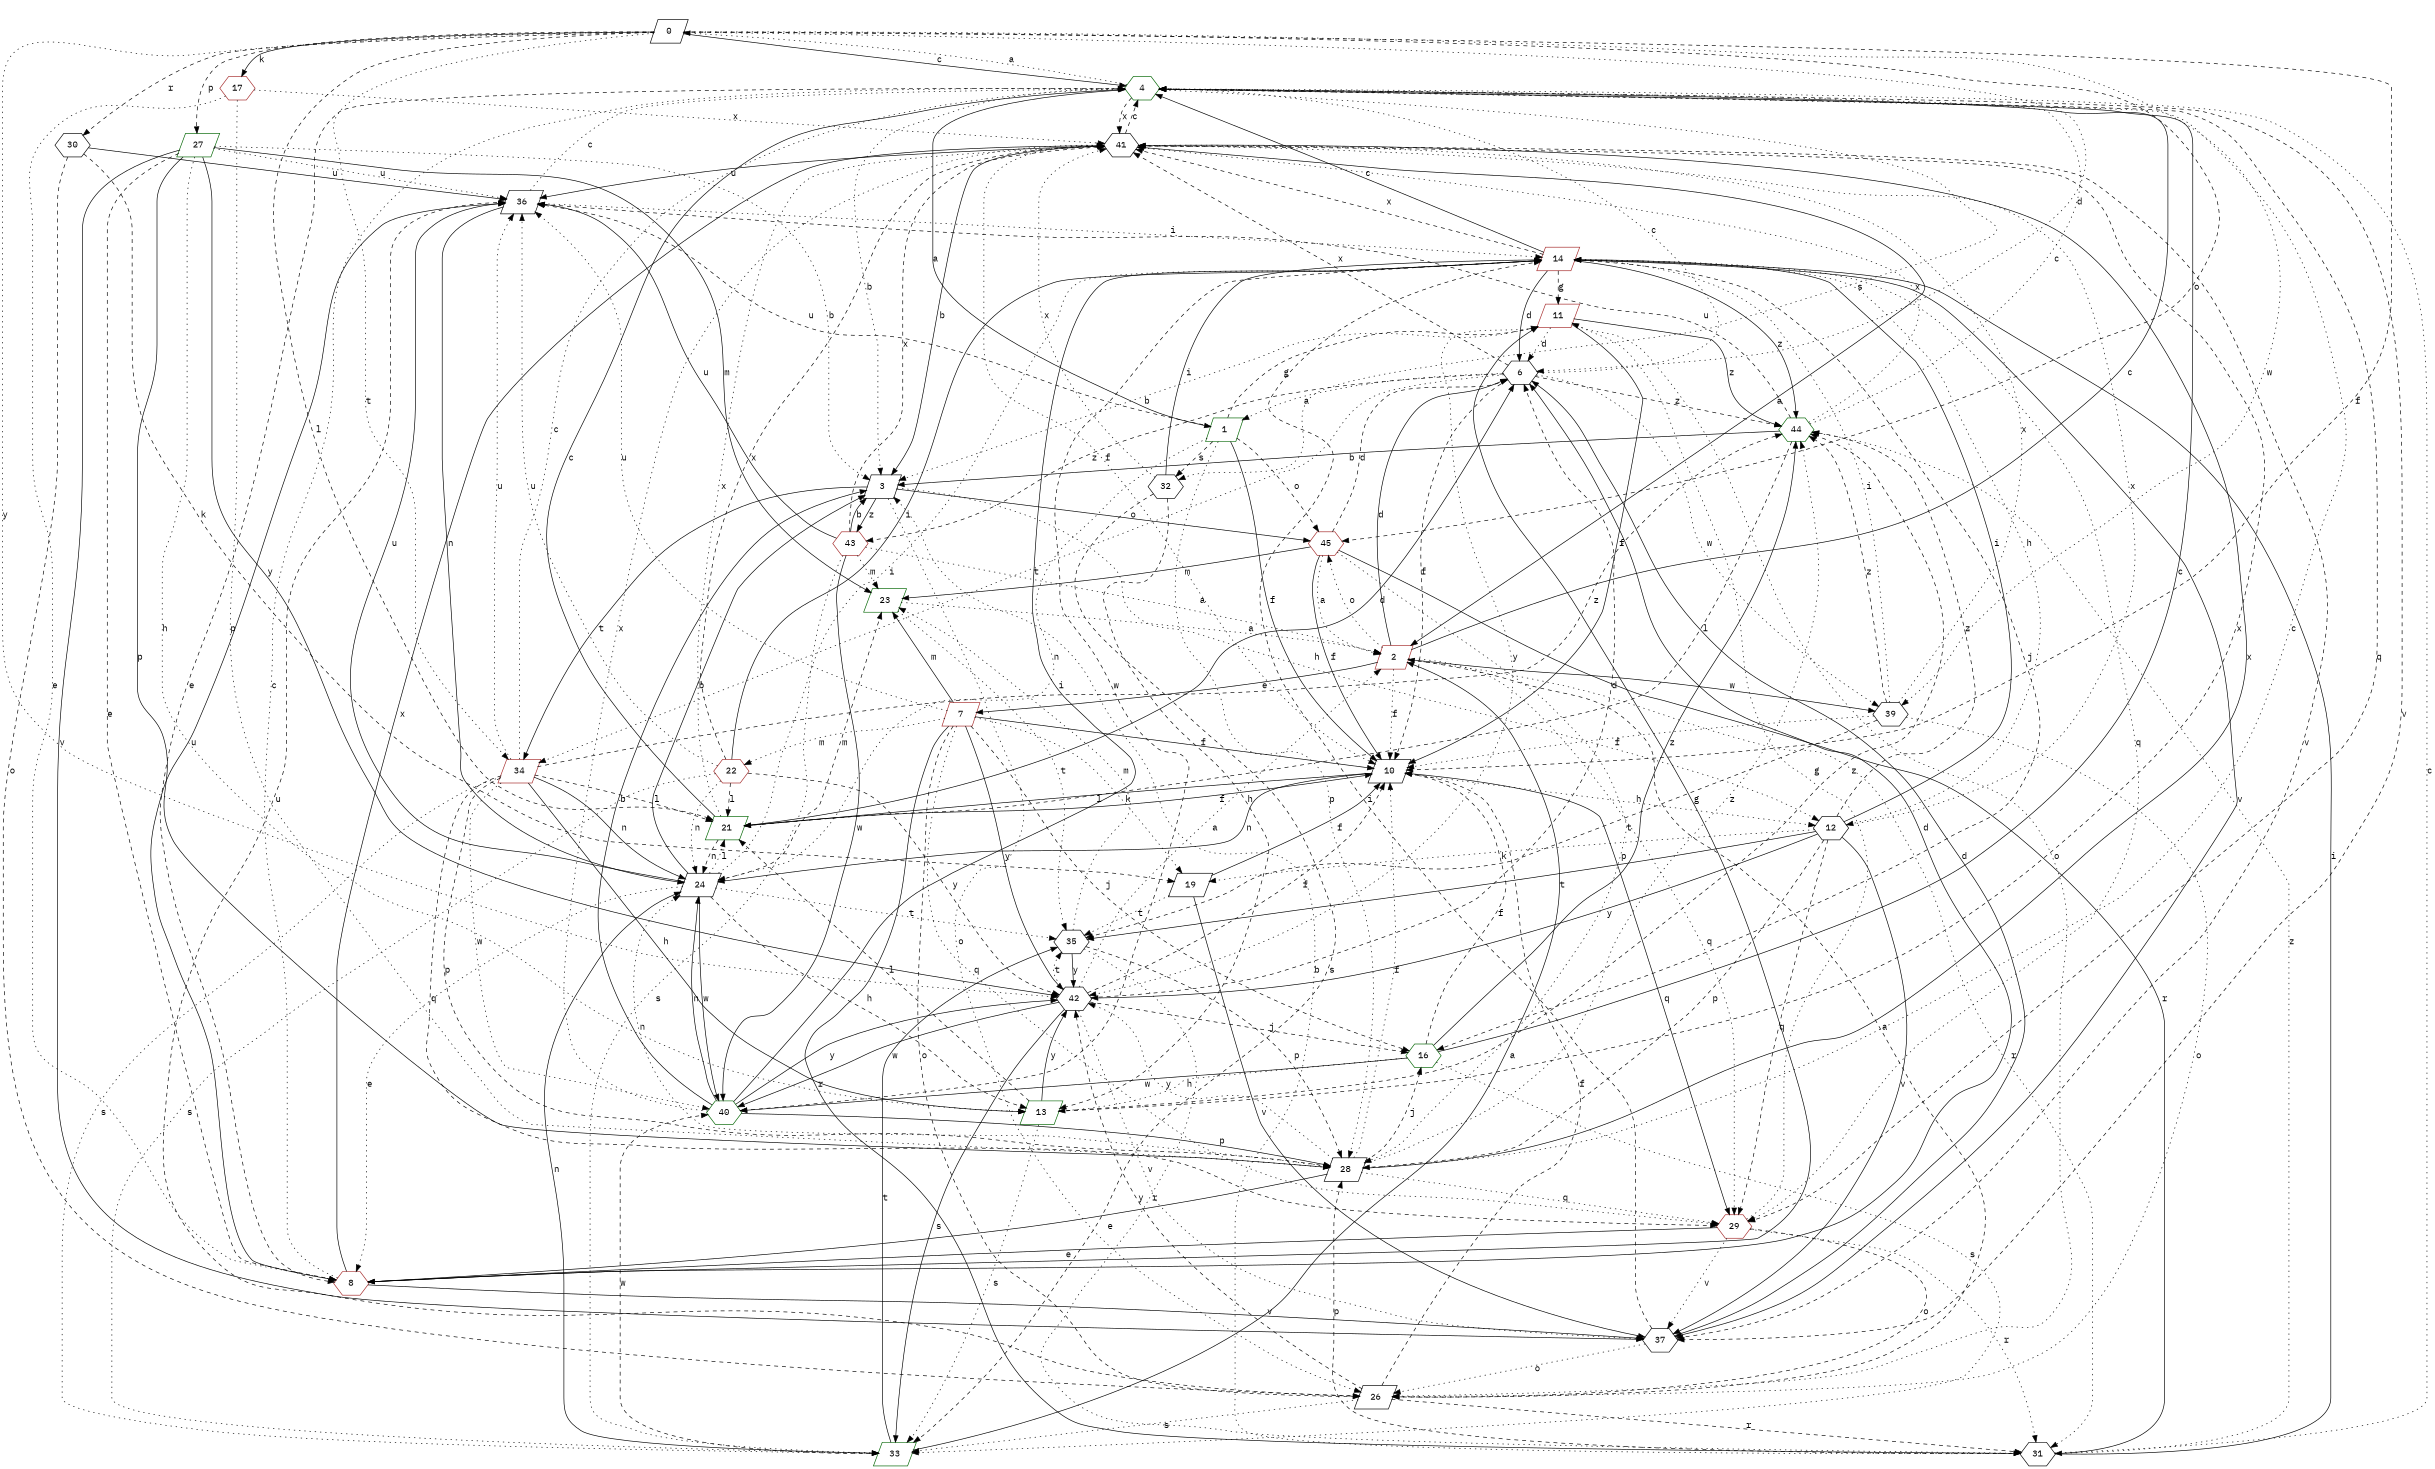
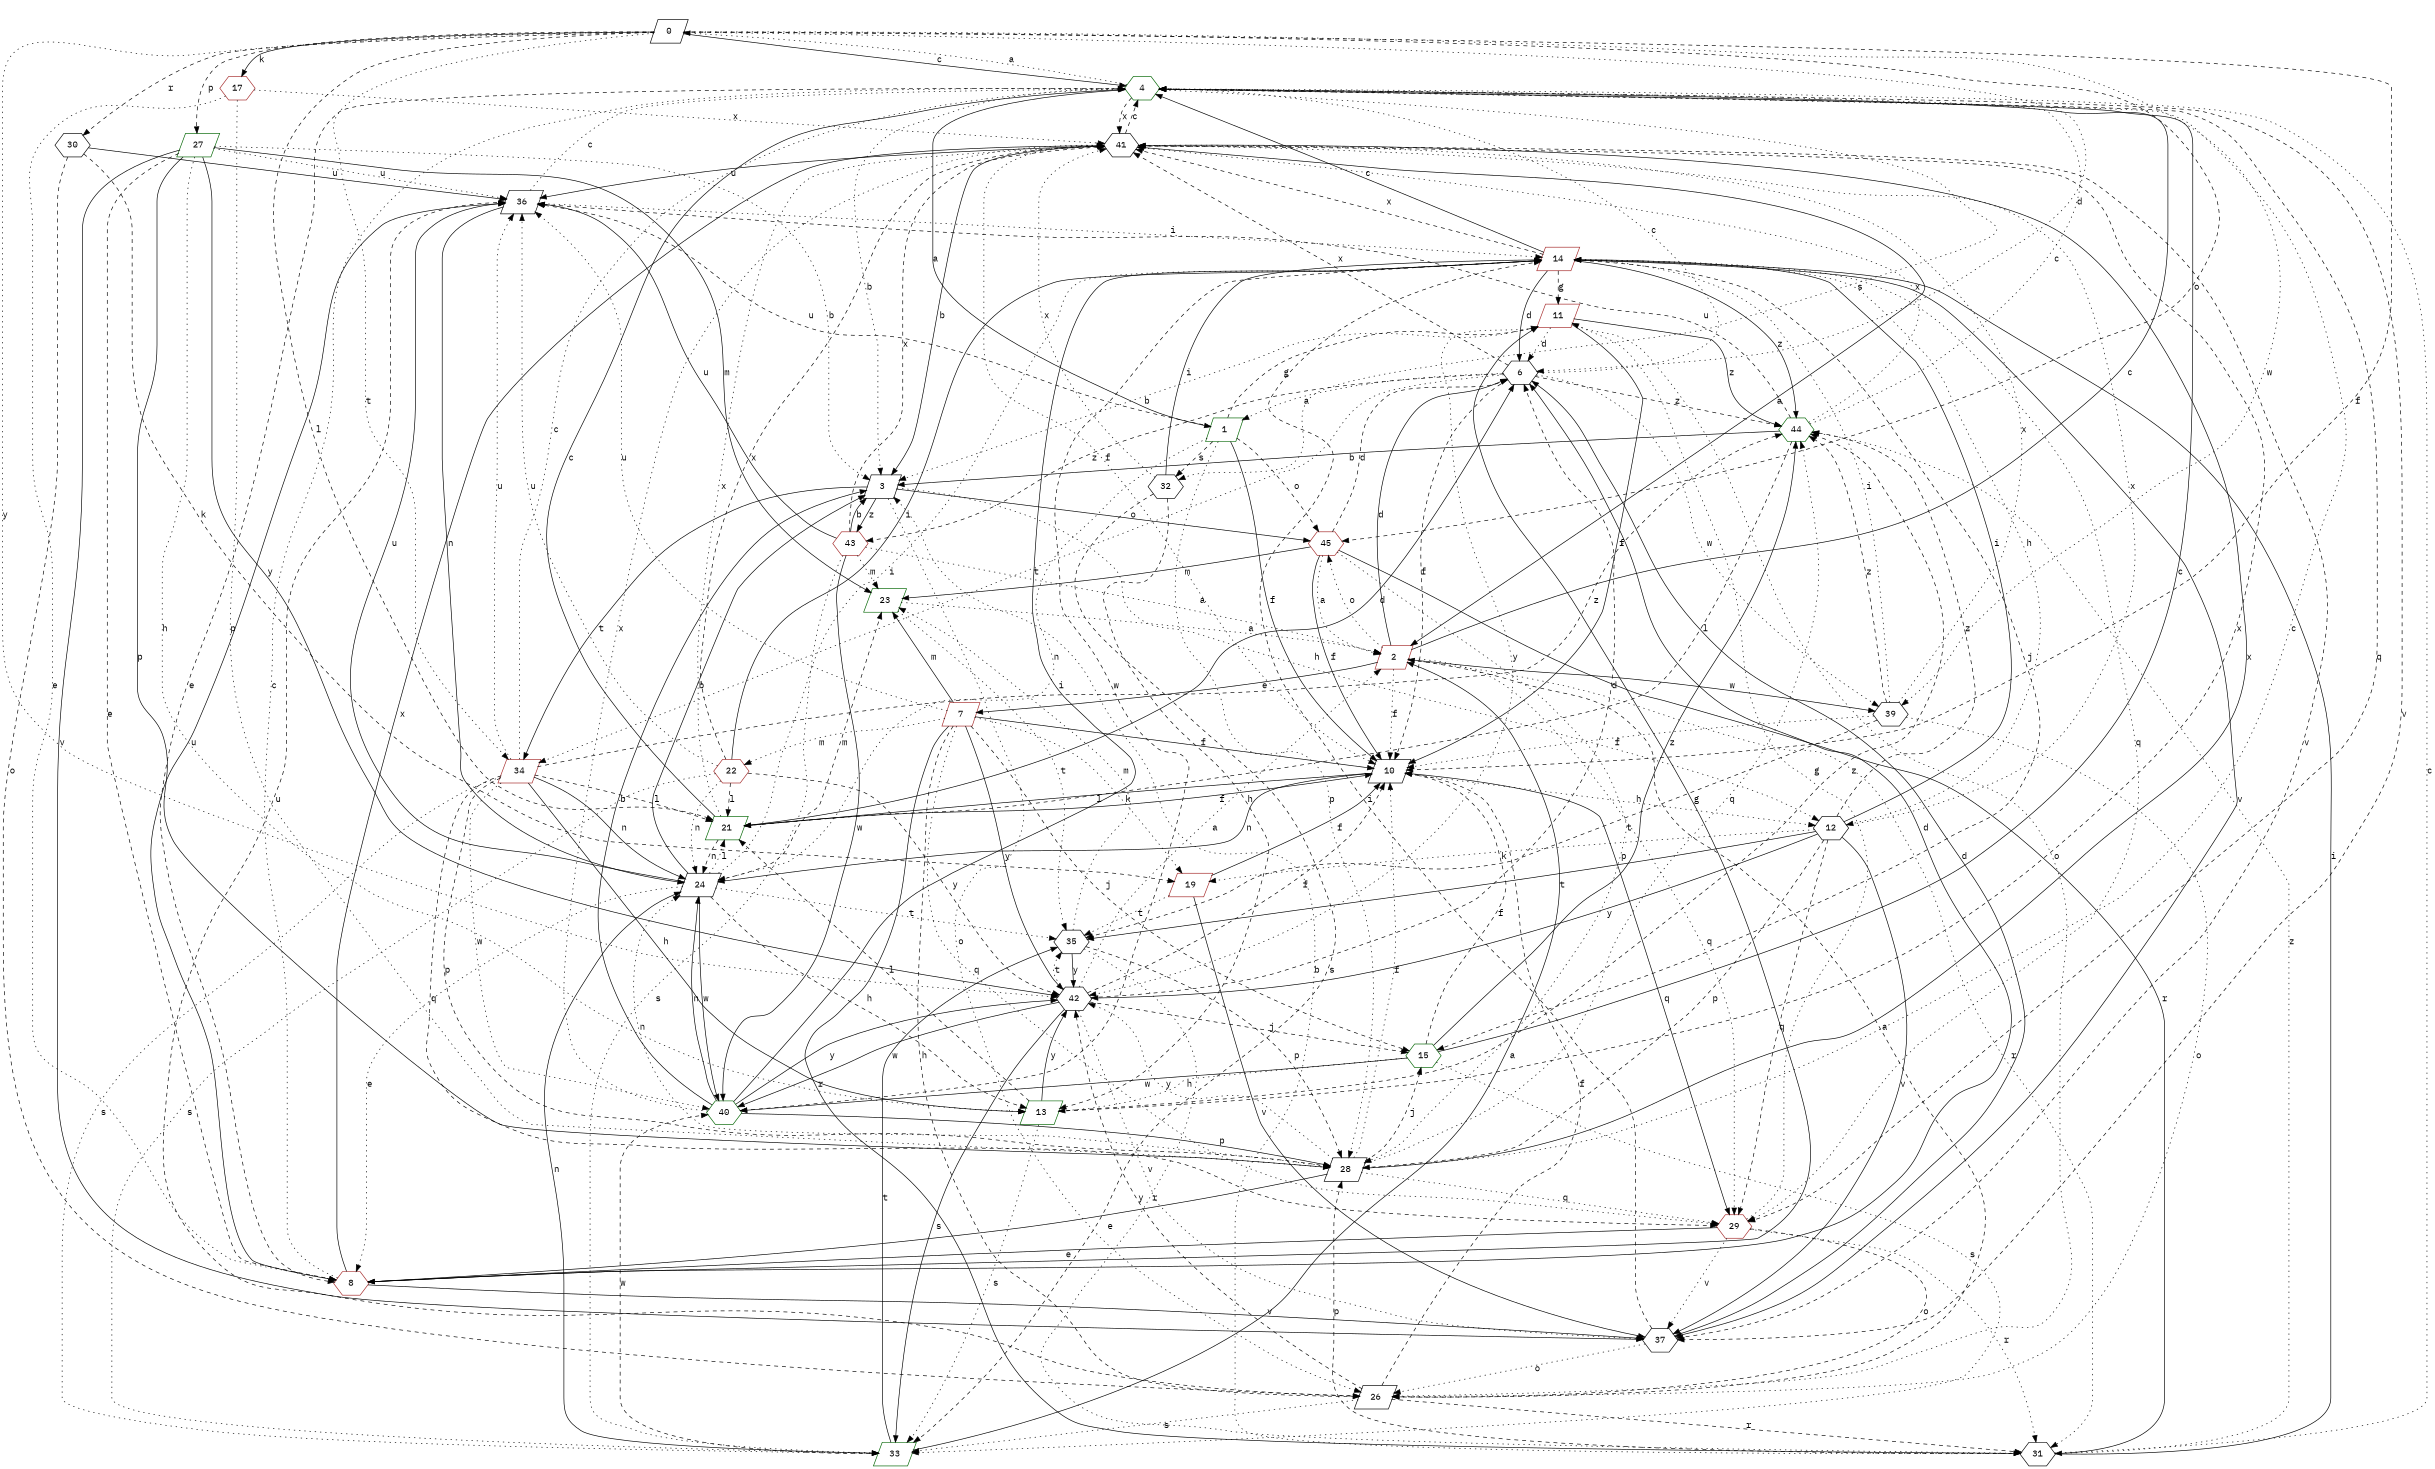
  strict digraph {
    fontname="IBM Plex Mono"
    node [color=black fontname="IBM Plex Mono" shape=hexagon]
    edge [fontname="IBM Plex Mono" style=dotted]
    0 [shape=parallelogram]
    4 [color=darkgreen]
    6
    10 [shape=parallelogram]
    17 [color=brown]
    21 [color=darkgreen shape=parallelogram]
    n7 [color=brown label=45]
    27 [color=darkgreen shape=parallelogram]
    30
    34 [color=brown shape=parallelogram]
    39
    42
    1 [color=darkgreen shape=parallelogram]
    32
    29 [color=brown]
    3 [shape=parallelogram]
    8 [color=brown]
    37
    41
    43 [color=brown]
    44 [color=darkgreen]
    24 [shape=parallelogram]
    12
    28 [shape=parallelogram]
    2 [color=brown shape=parallelogram]
    31
    23 [color=darkgreen shape=parallelogram]
    36 [shape=parallelogram]
    13 [color=darkgreen shape=parallelogram]
    26 [shape=parallelogram]
-   19 [shape=parallelogram]
+   19 [color=brown shape=parallelogram]
    33 [color=darkgreen shape=parallelogram]
    40 [color=darkgreen]
    14 [color=brown shape=parallelogram]
    35
-   16 [color=darkgreen]
+   16 [color=darkgreen label=15]
    11 [color=brown shape=parallelogram]
    7 [color=brown shape=parallelogram]
    22 [color=brown]
    0 -> 4 [label=c style=solid]
    0 -> 6 [label=d]
    0 -> 10 [label=f style=dashed]
    0 -> 17 [label=k style=solid]
    0 -> 21 [label=l style=dashed]
    0 -> n7 [label=o style=dashed]
    0 -> 27 [label=p style=dashed]
    0 -> 30 [label=r style=dashed]
    0 -> 34 [label=t]
    0 -> 39 [label=w]
    0 -> 42 [label=y]
    4 -> 0 [label=a]
    4 -> 1 [label=a style=solid]
    4 -> 32 [label=s]
    4 -> 29 [label=q style=dashed]
    4 -> 3 [label=b]
    4 -> 8 [label=e style=dashed]
    4 -> 37 [label=v style=dashed]
    4 -> 41 [label=x style=dashed]
    6 -> 4 [label=c]
    6 -> 10 [label=f style=dashed]
    6 -> 34 [label=t]
    6 -> 39 [label=w]
    6 -> 1 [label=a]
    6 -> 41 [label=x style=dashed]
    6 -> 43 [label=z style=dashed]
    6 -> 44 [label=z style=dashed]
    10 -> 21 [label=l style=solid]
    10 -> 29 [label=q style=solid]
    10 -> 24 [label=n style=solid]
    10 -> 12 [label=h]
    17 -> 8 [label=e]
    17 -> 41 [label=x]
    17 -> 28 [label=p]
    21 -> 4 [label=c style=solid]
    21 -> 6 [label=d style=solid]
    21 -> 10 [label=f style=solid]
    21 -> 41 [label=x]
    21 -> 24 [label=n style=dashed]
    n7 -> 6 [label=d style=dashed]
    n7 -> 10 [label=f style=solid]
    n7 -> 28 [label=p]
    n7 -> 2 [label=a]
    n7 -> 31 [label=r style=solid]
    n7 -> 23 [label=m style=solid]
    27 -> 42 [label=y style=solid]
    27 -> 3 [label=b]
    27 -> 8 [label=e style=dashed]
    27 -> 37 [label=v style=solid]
    27 -> 28 [label=p style=solid]
    27 -> 23 [label=m style=solid]
    27 -> 36 [label=u]
    27 -> 13 [label=h]
    30 -> 36 [label=u style=solid]
    30 -> 26 [label=o style=dashed]
    30 -> 19 [label=k style=dashed]
    34 -> 4 [label=c]
    34 -> 21 [label=l style=dashed]
    34 -> 29 [label=q style=dashed]
    34 -> 44 [label=z style=dashed]
    34 -> 24 [label=n style=solid]
    34 -> 28 [label=p style=dashed]
    34 -> 36 [label=u]
    34 -> 13 [label=h style=solid]
    34 -> 33 [label=s]
    34 -> 40 [label=w]
    39 -> 10 [label=f]
    39 -> 41 [label=x]
    39 -> 44 [label=z style=dashed]
    39 -> 26 [label=o]
    39 -> 14 [label=i]
    39 -> 35 [label=t style=dashed]
    42 -> 6 [label=d style=dashed]
    42 -> 10 [label=f style=dashed]
    42 -> 37 [label=v]
    42 -> 2 [label=a]
    42 -> 33 [label=s style=solid]
    42 -> 40 [label=w style=solid]
    42 -> 35 [label=t]
    42 -> 16 [label=j style=dashed]
    1 -> 10 [label=f style=solid]
    1 -> n7 [label=o style=dashed]
    1 -> 32 [label=s style=dashed]
    1 -> 24 [label=n]
    1 -> 28 [label=p]
    1 -> 36 [label=u style=dashed]
    1 -> 11 [label=g style=dashed]
    32 -> 41 [label=x]
    32 -> 13 [label=h style=dashed]
    32 -> 33 [label=s style=dashed]
    32 -> 14 [label=i style=solid]
    29 -> 8 [label=e style=solid]
    29 -> 37 [label=v]
    29 -> 31 [label=r]
    29 -> 26 [label=o style=dashed]
    29 -> 11 [label=g]
    3 -> n7 [label=o style=solid]
    3 -> 34 [label=t style=solid]
    3 -> 43 [label=z style=solid]
    3 -> 12 [label=h]
    3 -> 26 [label=o]
    8 -> 4 [label=c]
    8 -> 6 [label=d style=solid]
    8 -> 37 [label=v style=solid]
    8 -> 41 [label=x style=solid]
    8 -> 36 [label=u style=solid]
    8 -> 11 [label=g style=solid]
    37 -> 6 [label=d style=solid]
    37 -> 26 [label=o]
    37 -> 14 [label=i style=dashed]
    41 -> 4 [label=c style=dashed]
    41 -> 10 [label=f]
    41 -> 3 [label=b style=solid]
    41 -> 37 [label=v style=dashed]
    41 -> 2 [label=a style=solid]
    41 -> 36 [label=u style=solid]
    43 -> 3 [label=b style=solid]
    43 -> 41 [label=x style=dashed]
    43 -> 2 [label=a]
    43 -> 23 [label=m]
    43 -> 36 [label=u style=solid]
    43 -> 33 [label=s]
    43 -> 40 [label=w style=solid]
    44 -> 4 [label=c]
    44 -> 21 [label=l style=dashed]
    44 -> 3 [label=b style=solid]
    44 -> 41 [label=x]
    44 -> 36 [label=u style=dashed]
    24 -> 21 [label=l]
    24 -> 3 [label=b style=solid]
    24 -> 8 [label=e]
    24 -> 23 [label=m style=dashed]
    24 -> 36 [label=u style=solid]
    24 -> 13 [label=h style=dashed]
    24 -> 40 [label=w style=solid]
    24 -> 14 [label=i]
    24 -> 35 [label=t]
    12 -> 42 [label=y style=solid]
    12 -> 29 [label=q style=dashed]
    12 -> 37 [label=v style=solid]
    12 -> 41 [label=x]
    12 -> 44 [label=z style=dashed]
    12 -> 28 [label=p style=dashed]
    12 -> 19 [label=k]
    12 -> 14 [label=i style=solid]
    12 -> 35 [label=t style=solid]
    28 -> 4 [label=c]
    28 -> 10 [label=f]
    28 -> 42 [label=y]
    28 -> 29 [label=q]
    28 -> 8 [label=e style=solid]
    28 -> 41 [label=x style=solid]
-   28 -> 44 [label=z]
+   28 -> 44 [label=q]
    28 -> 24 [label=n]
    28 -> 16 [label=j style=dashed]
    2 -> 4 [label=c style=solid]
    2 -> 6 [label=d style=solid]
    2 -> 10 [label=f]
    2 -> n7 [label=o]
    2 -> 39 [label=w style=solid]
    2 -> 29 [label=q]
    2 -> 31 [label=r]
    2 -> 7 [label=e style=solid]
    31 -> 4 [label=c]
    31 -> 3 [label=b]
    31 -> 44 [label=z]
    31 -> 28 [label=p style=dashed]
    31 -> 14 [label=i style=solid]
    23 -> 2 [label=a]
    23 -> 35 [label=t]
    36 -> 4 [label=c]
    36 -> 24 [label=n style=solid]
    36 -> 14 [label=i]
    13 -> 21 [label=l style=dashed]
    13 -> 42 [label=y style=solid]
    13 -> 41 [label=x style=dashed]
    13 -> 44 [label=z style=dashed]
    13 -> 33 [label=s]
    26 -> 10 [label=f style=dashed]
    26 -> 42 [label=y style=dashed]
    26 -> 2 [label=a style=dashed]
    26 -> 31 [label=r style=dashed]
    26 -> 36 [label=u style=dashed]
    26 -> 33 [label=s]
    19 -> 10 [label=f style=solid]
    19 -> 37 [label=v style=solid]
    19 -> 35 [label=t]
    33 -> 24 [label=n style=solid]
    33 -> 2 [label=a style=solid]
    33 -> 40 [label=w style=dashed]
    33 -> 35 [label=t style=solid]
    40 -> 42 [label=y style=solid]
    40 -> 3 [label=b style=solid]
    40 -> 41 [label=x]
    40 -> 24 [label=n style=solid]
    40 -> 28 [label=p style=solid]
    40 -> 14 [label=i style=solid]
    14 -> 4 [label=c style=solid]
    14 -> 6 [label=d style=solid]
    14 -> 29 [label=q]
    14 -> 37 [label=v style=solid]
    14 -> 41 [label=x style=dashed]
    14 -> 44 [label=z style=solid]
    14 -> 12 [label=h]
    14 -> 40 [label=w style=dashed]
    14 -> 16 [label=j style=dashed]
    14 -> 11 [label=g style=dashed]
    35 -> 42 [label=y style=solid]
    35 -> 28 [label=p style=dashed]
    35 -> 31 [label=r]
    35 -> 23 [label=m]
    16 -> 4 [label=c style=solid]
    16 -> 10 [label=f style=dashed]
    16 -> 44 [label=z style=solid]
    16 -> 13 [label=h]
    16 -> 33 [label=s]
    16 -> 40 [label=w style=solid]
    11 -> 6 [label=d]
    11 -> 10 [label=f style=solid]
    11 -> 42 [label=y]
    11 -> 3 [label=b]
    11 -> 44 [label=z style=solid]
    11 -> 26 [label=o]
    7 -> 10 [label=f style=solid]
    7 -> 42 [label=y style=solid]
    7 -> 29 [label=q]
    7 -> 31 [label=r style=solid]
    7 -> 23 [label=m style=solid]
    7 -> 36 [label=u]
-   7 -> 26 [label=o style=dashed]
+   7 -> 26 [label=h style=dashed]
    7 -> 19 [label=k]
    7 -> 16 [label=j style=dashed]
    7 -> 22 [label=m]
    22 -> 21 [label=l style=dashed]
    22 -> 42 [label=y style=dashed]
    22 -> 41 [label=x style=dashed]
    22 -> 24 [label=n]
    22 -> 36 [label=u]
    22 -> 33 [label=s]
    22 -> 14 [label=i style=solid]
  }
